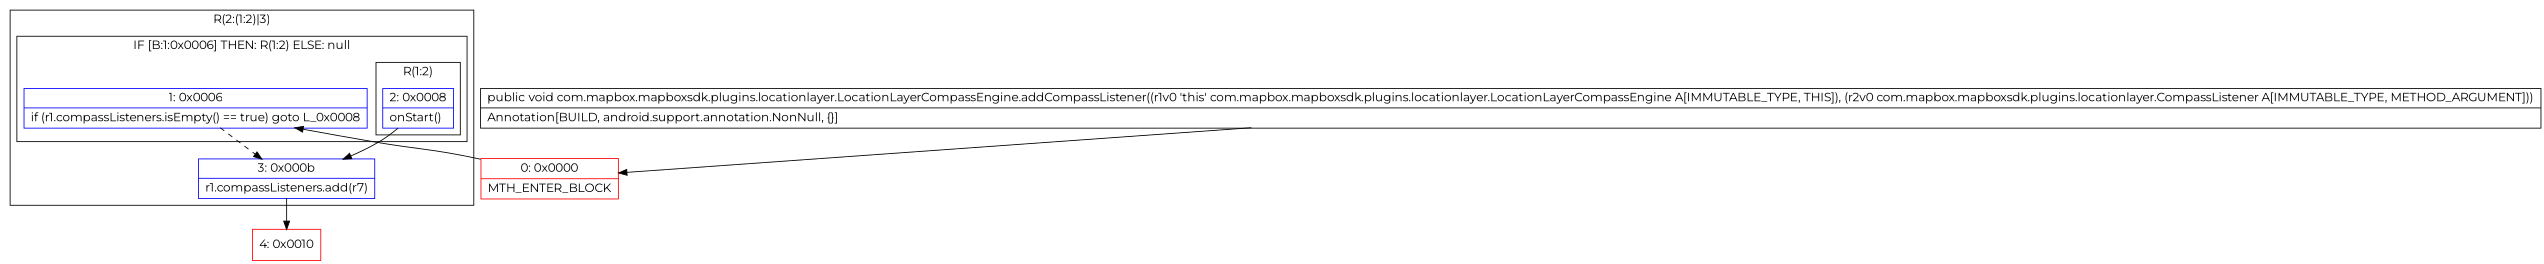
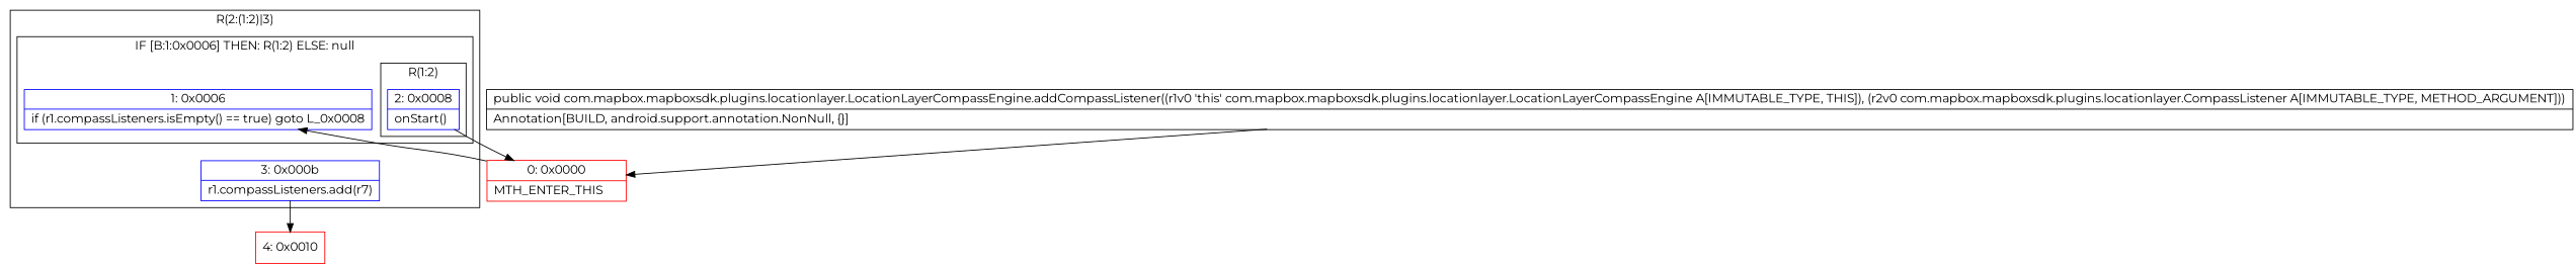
  digraph {
    fontname=Montserrat
    node [color=blue fontname=Montserrat shape=record]
    edge [fontname=Montserrat]
    n1 [label="{2\:\ 0x0008|onStart()\l}"]
    n2 [label="{1\:\ 0x0006|if (r1.compassListeners.isEmpty() == true) goto L_0x0008\l}"]
    n3 [label="{3\:\ 0x000b|r1.compassListeners.add(r7)\l}"]
    n4 [color=red label="{4\:\ 0x0010}"]
-   n5 [color=red label="{0\:\ 0x0000|MTH_ENTER_BLOCK\l}"]
+   n5 [color=red label="{0\:\ 0x0000|MTH_ENTER_THIS\l}"]
    n6 [label="{public void com.mapbox.mapboxsdk.plugins.locationlayer.LocationLayerCompassEngine.addCompassListener((r1v0 'this' com.mapbox.mapboxsdk.plugins.locationlayer.LocationLayerCompassEngine A[IMMUTABLE_TYPE, THIS]), (r2v0 com.mapbox.mapboxsdk.plugins.locationlayer.CompassListener A[IMMUTABLE_TYPE, METHOD_ARGUMENT]))  | Annotation[BUILD, android.support.annotation.NonNull, \{\}]\l}" color=""]
    subgraph cluster_1 {
      label="R(2:(1:2)|3)"
      n3
      subgraph cluster_2 {
        label="IF [B:1:0x0006] THEN: R(1:2) ELSE: null"
        n2
        subgraph cluster_3 {
          label="R(1:2)"
          n1
        }
      }
    }
-   n1 -> n3
-   n2 -> n3 [style=dashed]
+   n1 -> n5
    n3 -> n4
    n5 -> n2
    n6 -> n5
  }
